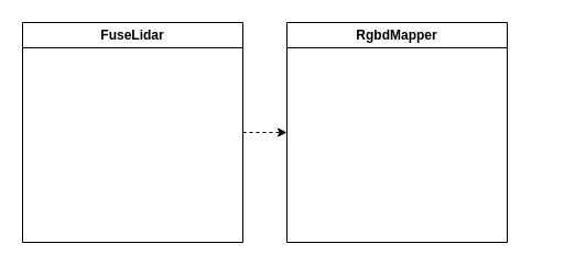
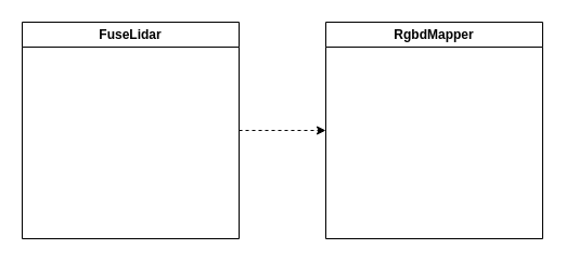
  <mxCell id="0" />
  <mxCell id="1" parent="0" />
  <mxCell id="2" value="" style="edgeStyle=orthogonalEdgeStyle;rounded=0;orthogonalLoop=1;jettySize=auto;html=1;dashed=1;" edge="1" parent="1" source="3" target="4"><mxGeometry relative="1" as="geometry" /></mxCell>
  <mxCell id="3" value="FuseLidar" style="swimlane;whiteSpace=wrap;html=1;" vertex="1" parent="1"><mxGeometry x="20" y="20" width="200" height="200" as="geometry" /></mxCell>
- <mxCell id="4" value="RgbdMapper" style="swimlane;whiteSpace=wrap;html=1;" vertex="1" parent="1"><mxGeometry x="260" y="20" width="200" height="200" as="geometry" /></mxCell>
+ <mxCell id="4" value="RgbdMapper" style="swimlane;whiteSpace=wrap;html=1;" vertex="1" parent="1"><mxGeometry x="300" y="20" width="200" height="200" as="geometry" /></mxCell>
